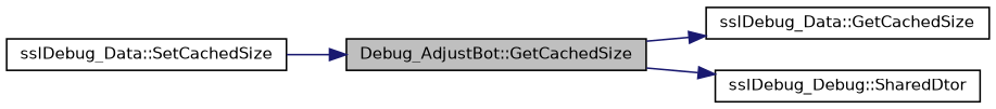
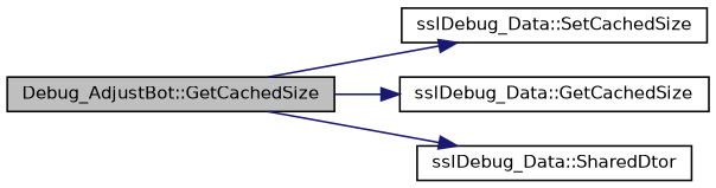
  digraph {
    rankdir=LR
    node [color=black fillcolor=white fontname=Helvetica fontsize=10 shape=record style=filled]
    edge [color=midnightblue fontname=Helvetica fontsize=10 labelfontname=Helvetica labelfontsize=10 style=solid]
    n1 [fillcolor=grey75 fontcolor=black height=0.2 label="Debug_AdjustBot::GetCachedSize" width=0.4]
    n2 [height=0.2 label="sslDebug_Data::SetCachedSize" width=0.4]
    n3 [height=0.2 label="sslDebug_Data::GetCachedSize" width=0.4]
-   n4 [height=0.2 label="sslDebug_Debug::SharedDtor" width=0.4]
-   n2 -> n1
+   n4 [height=0.2 label="sslDebug_Data::SharedDtor" width=0.4]
+   n1 -> n2
    n1 -> n3
    n1 -> n4
  }
